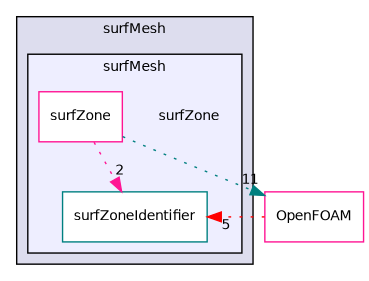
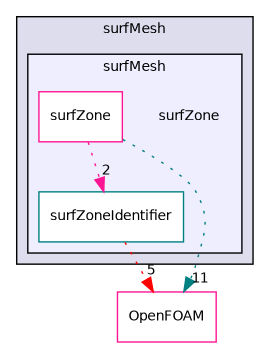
  digraph {
    compound=true
    node [fontname=Helvetica fontsize=10 shape=box color=deeppink]
    edge [labeldistance=1.5 labelfontname=Helvetica labelfontsize=10 style=dotted]
    n1 [label=surfZone shape=plaintext]
    n2 [fillcolor=white label=surfZone style=filled]
    n3 [color=teal fillcolor=white label=surfZoneIdentifier style=filled]
    n4 [label=OpenFOAM]
    subgraph cluster_1 {
      bgcolor="#ddddee"
      fontname=Helvetica
      fontsize=10
      label=surfMesh
      pencolor=black
      subgraph cluster_2 {
        bgcolor="#eeeeff"
        fontname=Helvetica
        fontsize=10
        pencolor=black
        n1
        n2
        n3
      }
    }
    n2 -> n3 [headlabel=2 color=deeppink]
    n2 -> n4 [headlabel=11 color=teal]
-   n4 -> n3 [headlabel=5 color=red]
+   n3 -> n4 [headlabel=5 color=red]
  }
